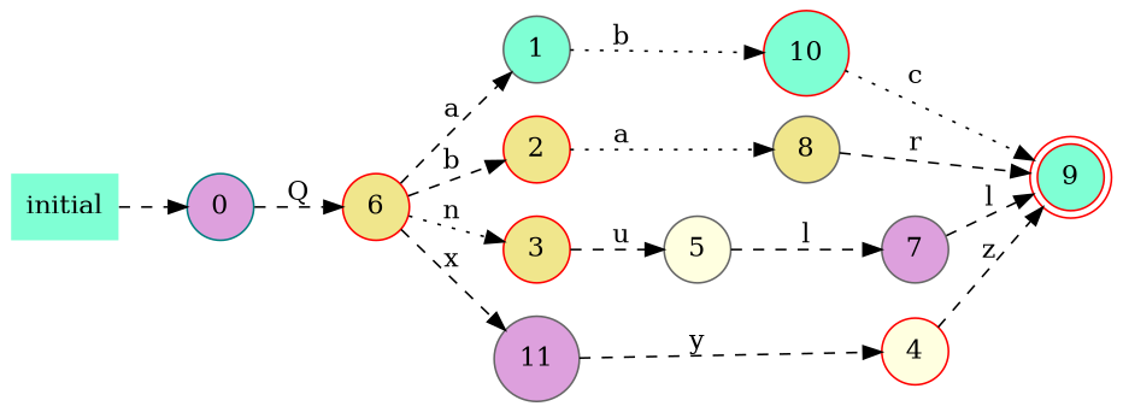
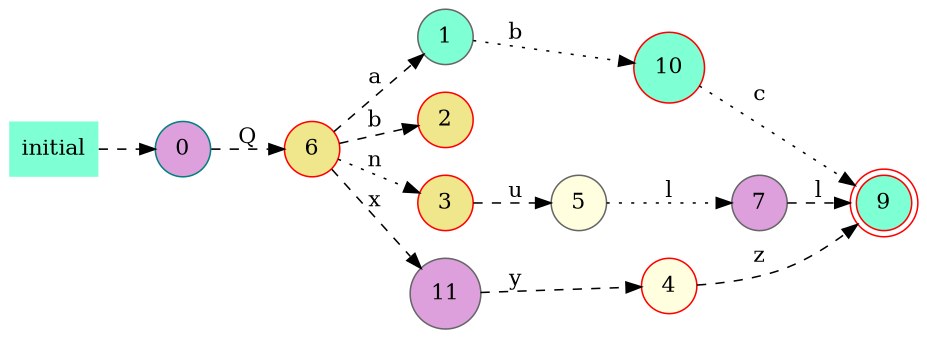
  digraph {
    fontname="DejaVu Serif"
    rankdir=LR
    node [color=red fillcolor=khaki fontname="DejaVu Serif" shape=circle style=filled]
    edge [fontname="DejaVu Serif" style=dashed]
    0 [color=teal fillcolor=plum]
    6
    1 [color=gray40 fillcolor=aquamarine]
    2
    3
    11 [color=gray40 fillcolor=plum]
    initial [fillcolor=aquamarine shape=plaintext]
    10 [fillcolor=aquamarine]
-   8 [color=gray40]
    5 [color=gray40 fillcolor=lightyellow]
    4 [fillcolor=lightyellow]
    9 [fillcolor=aquamarine shape=doublecircle]
    7 [color=gray40 fillcolor=plum]
    0 -> 6 [label=Q]
    6 -> 1 [label=a]
    6 -> 2 [label=b]
    6 -> 3 [label=n style=dotted]
    6 -> 11 [label=x]
    1 -> 10 [label=b style=dotted]
-   2 -> 8 [label=a style=dotted]
    3 -> 5 [label=u]
    11 -> 4 [label=y]
    initial -> 0
    10 -> 9 [label=c style=dotted]
-   8 -> 9 [label=r]
-   5 -> 7 [label=l]
+   5 -> 7 [label=l style=dotted]
    4 -> 9 [label=z]
    7 -> 9 [label=l]
  }
